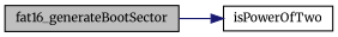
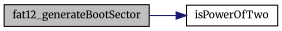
  digraph {
    rankdir=LR
    fontname=Merriweather
    node [color=black fontname=Merriweather fontsize=10 shape=record style=filled]
-   n1 [fillcolor=grey75 fontcolor=black height=0.2 label=fat16_generateBootSector width=0.4]
+   n1 [fillcolor=grey75 fontcolor=black height=0.2 label=fat12_generateBootSector width=0.4]
    n2 [fillcolor=white height=0.2 label=isPowerOfTwo width=0.4]
    n1 -> n2 [color=midnightblue fontname=Merriweather fontsize=10 labelfontname=Helvetica labelfontsize=10 style=solid]
  }
